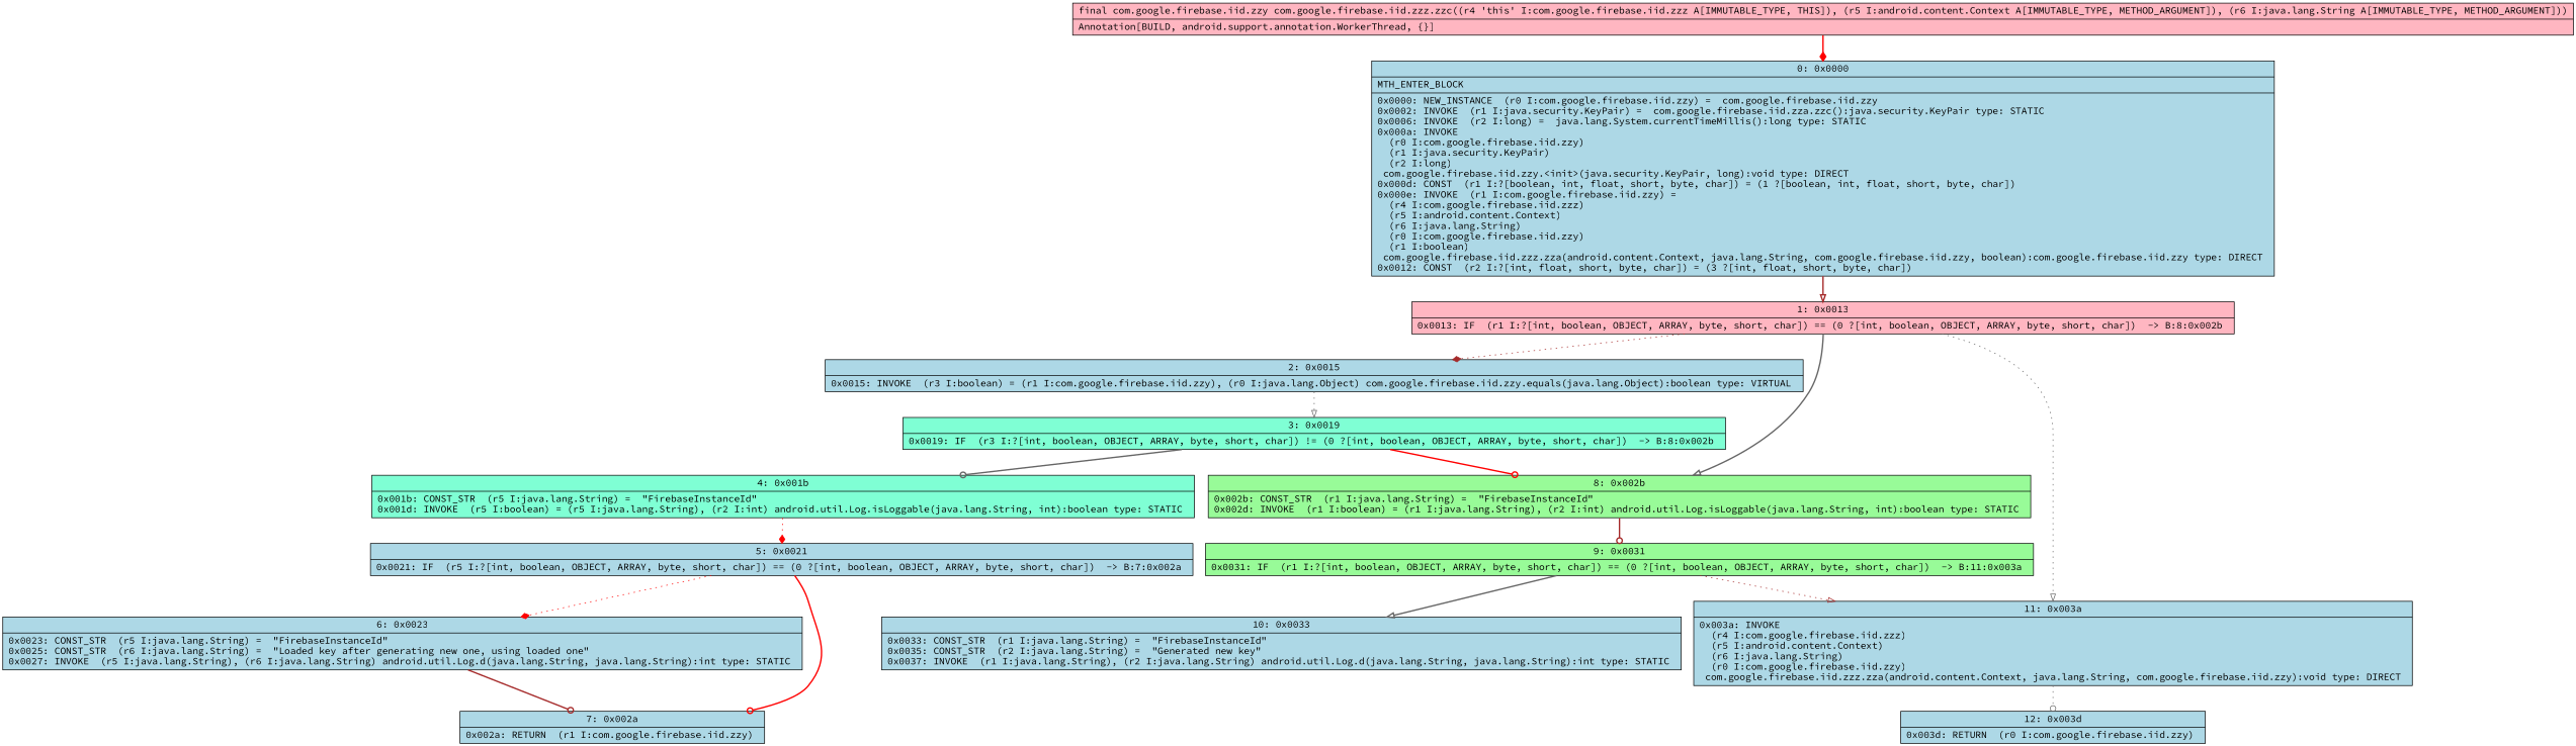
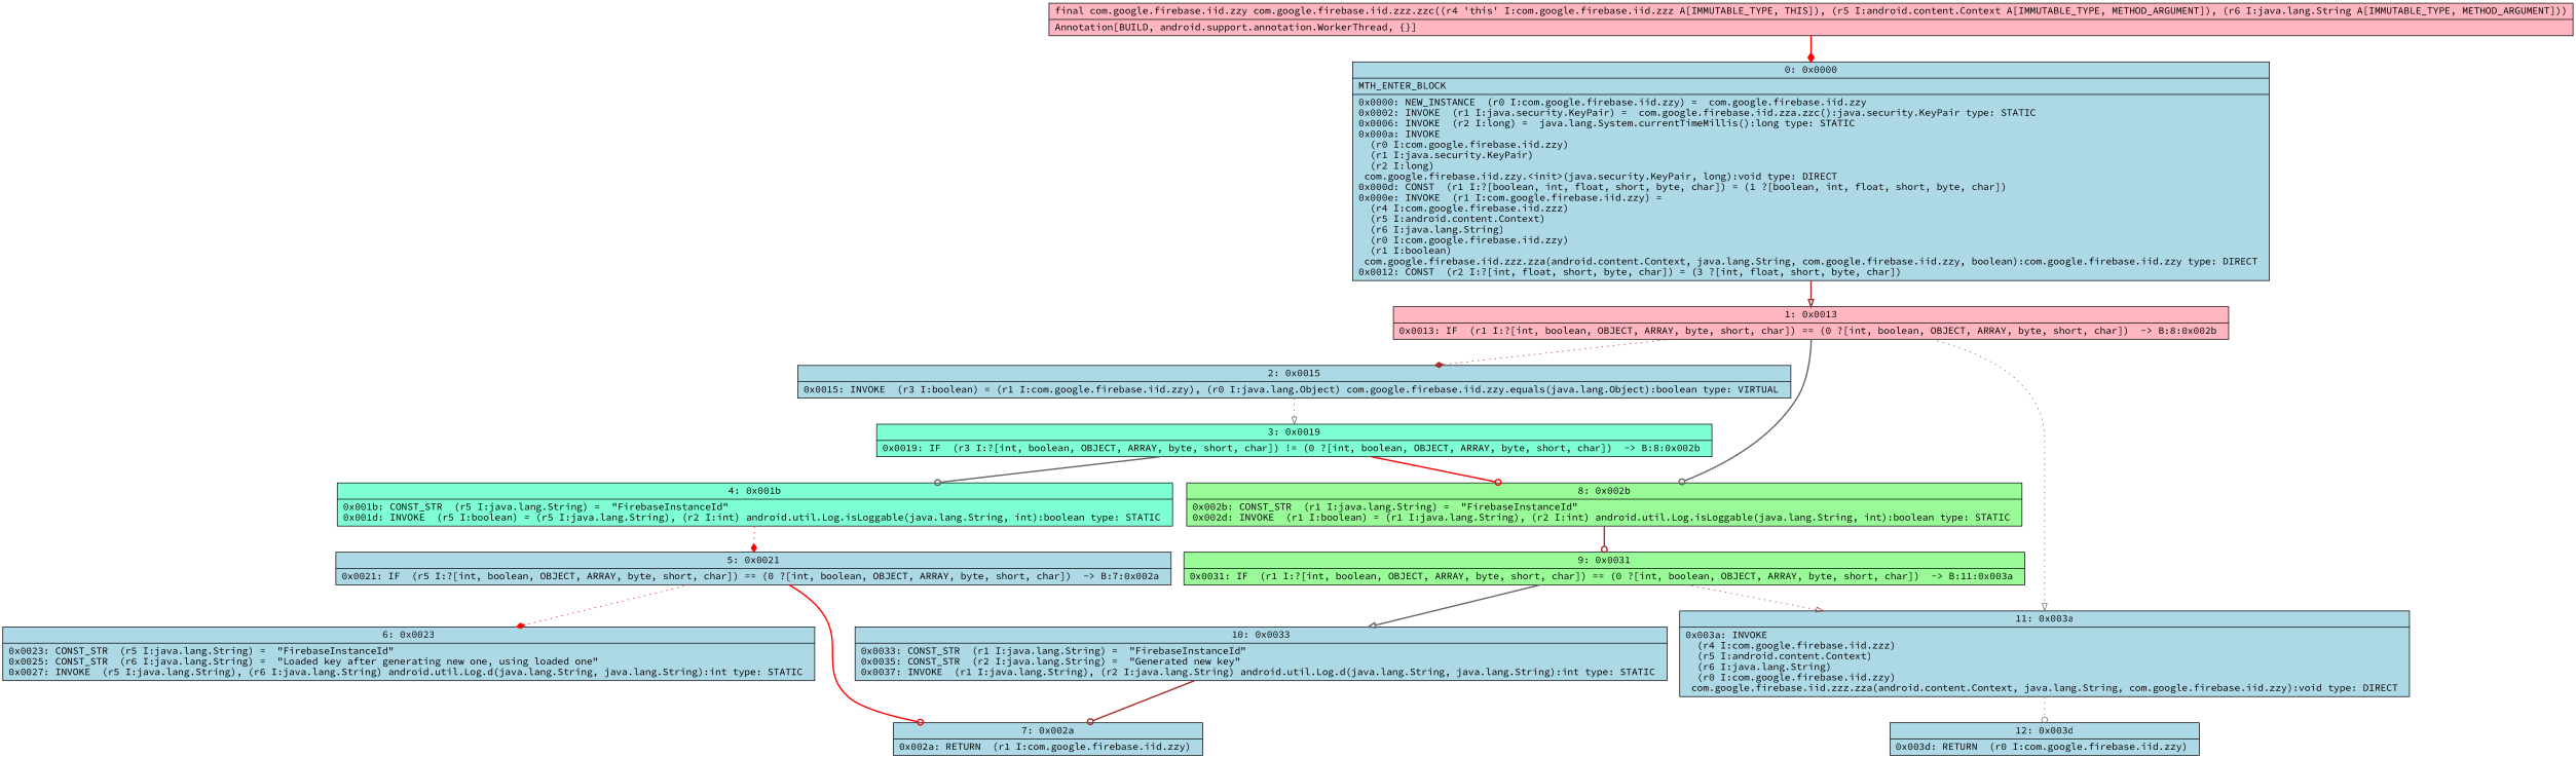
  digraph {
    fontname="Source Code Pro"
    node [fillcolor=lightblue fontname="Source Code Pro" shape=record style=filled]
    edge [arrowhead=onormal color=gray40 fontname="Source Code Pro" style=bold]
    n1 [label="{0\:\ 0x0000|MTH_ENTER_BLOCK\l|0x0000: NEW_INSTANCE  (r0 I:com.google.firebase.iid.zzy) =  com.google.firebase.iid.zzy \l0x0002: INVOKE  (r1 I:java.security.KeyPair) =  com.google.firebase.iid.zza.zzc():java.security.KeyPair type: STATIC \l0x0006: INVOKE  (r2 I:long) =  java.lang.System.currentTimeMillis():long type: STATIC \l0x000a: INVOKE  \l  (r0 I:com.google.firebase.iid.zzy)\l  (r1 I:java.security.KeyPair)\l  (r2 I:long)\l com.google.firebase.iid.zzy.\<init\>(java.security.KeyPair, long):void type: DIRECT \l0x000d: CONST  (r1 I:?[boolean, int, float, short, byte, char]) = (1 ?[boolean, int, float, short, byte, char]) \l0x000e: INVOKE  (r1 I:com.google.firebase.iid.zzy) = \l  (r4 I:com.google.firebase.iid.zzz)\l  (r5 I:android.content.Context)\l  (r6 I:java.lang.String)\l  (r0 I:com.google.firebase.iid.zzy)\l  (r1 I:boolean)\l com.google.firebase.iid.zzz.zza(android.content.Context, java.lang.String, com.google.firebase.iid.zzy, boolean):com.google.firebase.iid.zzy type: DIRECT \l0x0012: CONST  (r2 I:?[int, float, short, byte, char]) = (3 ?[int, float, short, byte, char]) \l}"]
    n2 [fillcolor=lightpink label="{1\:\ 0x0013|0x0013: IF  (r1 I:?[int, boolean, OBJECT, ARRAY, byte, short, char]) == (0 ?[int, boolean, OBJECT, ARRAY, byte, short, char])  \-\> B:8:0x002b \l}"]
    n3 [label="{2\:\ 0x0015|0x0015: INVOKE  (r3 I:boolean) = (r1 I:com.google.firebase.iid.zzy), (r0 I:java.lang.Object) com.google.firebase.iid.zzy.equals(java.lang.Object):boolean type: VIRTUAL \l}"]
    n4 [fillcolor=palegreen label="{8\:\ 0x002b|0x002b: CONST_STR  (r1 I:java.lang.String) =  \"FirebaseInstanceId\" \l0x002d: INVOKE  (r1 I:boolean) = (r1 I:java.lang.String), (r2 I:int) android.util.Log.isLoggable(java.lang.String, int):boolean type: STATIC \l}"]
    n5 [label="{11\:\ 0x003a|0x003a: INVOKE  \l  (r4 I:com.google.firebase.iid.zzz)\l  (r5 I:android.content.Context)\l  (r6 I:java.lang.String)\l  (r0 I:com.google.firebase.iid.zzy)\l com.google.firebase.iid.zzz.zza(android.content.Context, java.lang.String, com.google.firebase.iid.zzy):void type: DIRECT \l}"]
    n6 [fillcolor=aquamarine label="{3\:\ 0x0019|0x0019: IF  (r3 I:?[int, boolean, OBJECT, ARRAY, byte, short, char]) != (0 ?[int, boolean, OBJECT, ARRAY, byte, short, char])  \-\> B:8:0x002b \l}"]
    n7 [fillcolor=palegreen label="{9\:\ 0x0031|0x0031: IF  (r1 I:?[int, boolean, OBJECT, ARRAY, byte, short, char]) == (0 ?[int, boolean, OBJECT, ARRAY, byte, short, char])  \-\> B:11:0x003a \l}"]
    n8 [fillcolor=aquamarine label="{4\:\ 0x001b|0x001b: CONST_STR  (r5 I:java.lang.String) =  \"FirebaseInstanceId\" \l0x001d: INVOKE  (r5 I:boolean) = (r5 I:java.lang.String), (r2 I:int) android.util.Log.isLoggable(java.lang.String, int):boolean type: STATIC \l}"]
    n9 [label="{5\:\ 0x0021|0x0021: IF  (r5 I:?[int, boolean, OBJECT, ARRAY, byte, short, char]) == (0 ?[int, boolean, OBJECT, ARRAY, byte, short, char])  \-\> B:7:0x002a \l}"]
    n10 [label="{6\:\ 0x0023|0x0023: CONST_STR  (r5 I:java.lang.String) =  \"FirebaseInstanceId\" \l0x0025: CONST_STR  (r6 I:java.lang.String) =  \"Loaded key after generating new one, using loaded one\" \l0x0027: INVOKE  (r5 I:java.lang.String), (r6 I:java.lang.String) android.util.Log.d(java.lang.String, java.lang.String):int type: STATIC \l}"]
    n11 [label="{7\:\ 0x002a|0x002a: RETURN  (r1 I:com.google.firebase.iid.zzy) \l}"]
    n12 [label="{10\:\ 0x0033|0x0033: CONST_STR  (r1 I:java.lang.String) =  \"FirebaseInstanceId\" \l0x0035: CONST_STR  (r2 I:java.lang.String) =  \"Generated new key\" \l0x0037: INVOKE  (r1 I:java.lang.String), (r2 I:java.lang.String) android.util.Log.d(java.lang.String, java.lang.String):int type: STATIC \l}"]
    n13 [label="{12\:\ 0x003d|0x003d: RETURN  (r0 I:com.google.firebase.iid.zzy) \l}"]
    n14 [fillcolor=lightpink label="{final com.google.firebase.iid.zzy com.google.firebase.iid.zzz.zzc((r4 'this' I:com.google.firebase.iid.zzz A[IMMUTABLE_TYPE, THIS]), (r5 I:android.content.Context A[IMMUTABLE_TYPE, METHOD_ARGUMENT]), (r6 I:java.lang.String A[IMMUTABLE_TYPE, METHOD_ARGUMENT]))  | Annotation[BUILD, android.support.annotation.WorkerThread, \{\}]\l}"]
    n1 -> n2 [color=brown]
    n2 -> n3 [arrowhead=diamond color=brown style=dotted]
-   n2 -> n4
+   n2 -> n4 [arrowhead=odot]
    n2 -> n5 [style=dotted]
    n3 -> n6 [style=dotted]
    n4 -> n7 [arrowhead=odot color=brown]
    n5 -> n13 [arrowhead=odot style=dotted]
    n6 -> n4 [arrowhead=odot color=red]
    n6 -> n8 [arrowhead=odot]
    n7 -> n5 [color=brown style=dotted]
    n7 -> n12
    n8 -> n9 [arrowhead=diamond color=red style=dotted]
    n9 -> n10 [arrowhead=diamond color=red style=dotted]
    n9 -> n11 [arrowhead=odot color=red]
-   n10 -> n11 [arrowhead=odot color=brown]
+   n12 -> n11 [arrowhead=odot color=brown]
    n14 -> n1 [arrowhead=diamond color=red]
  }
